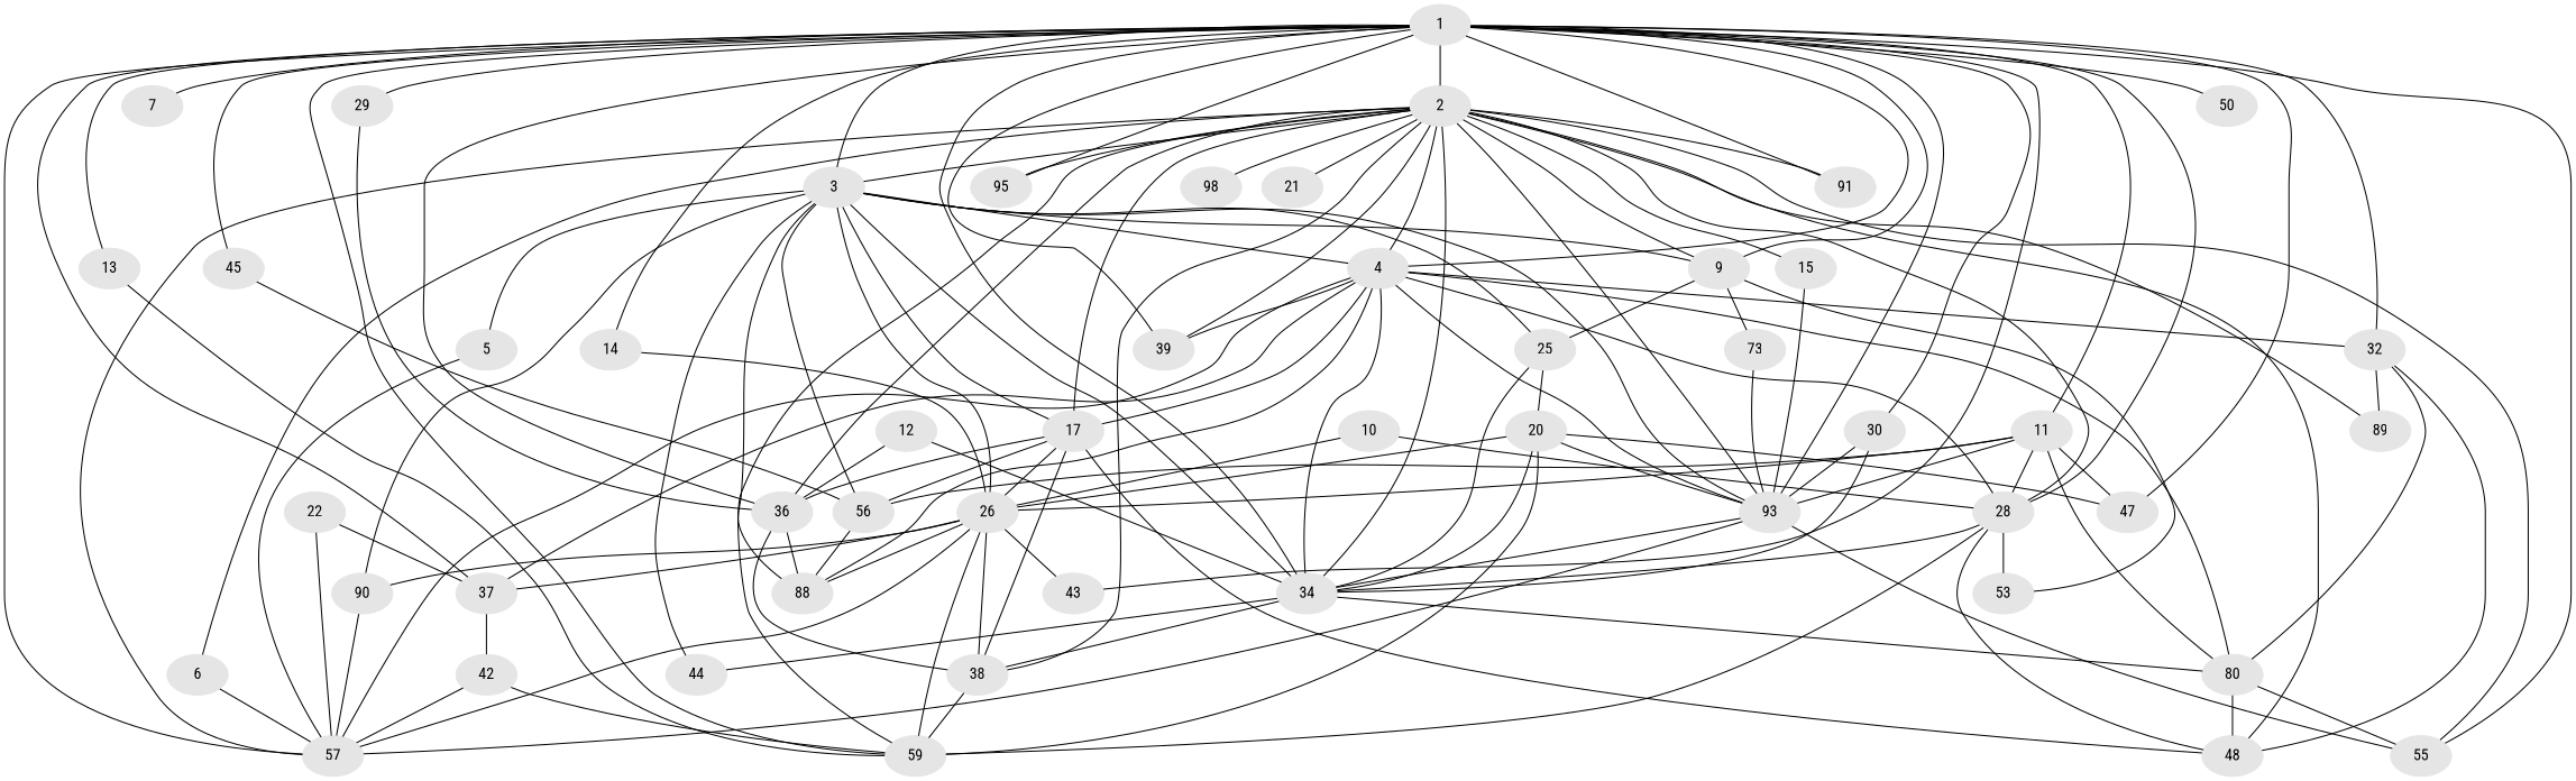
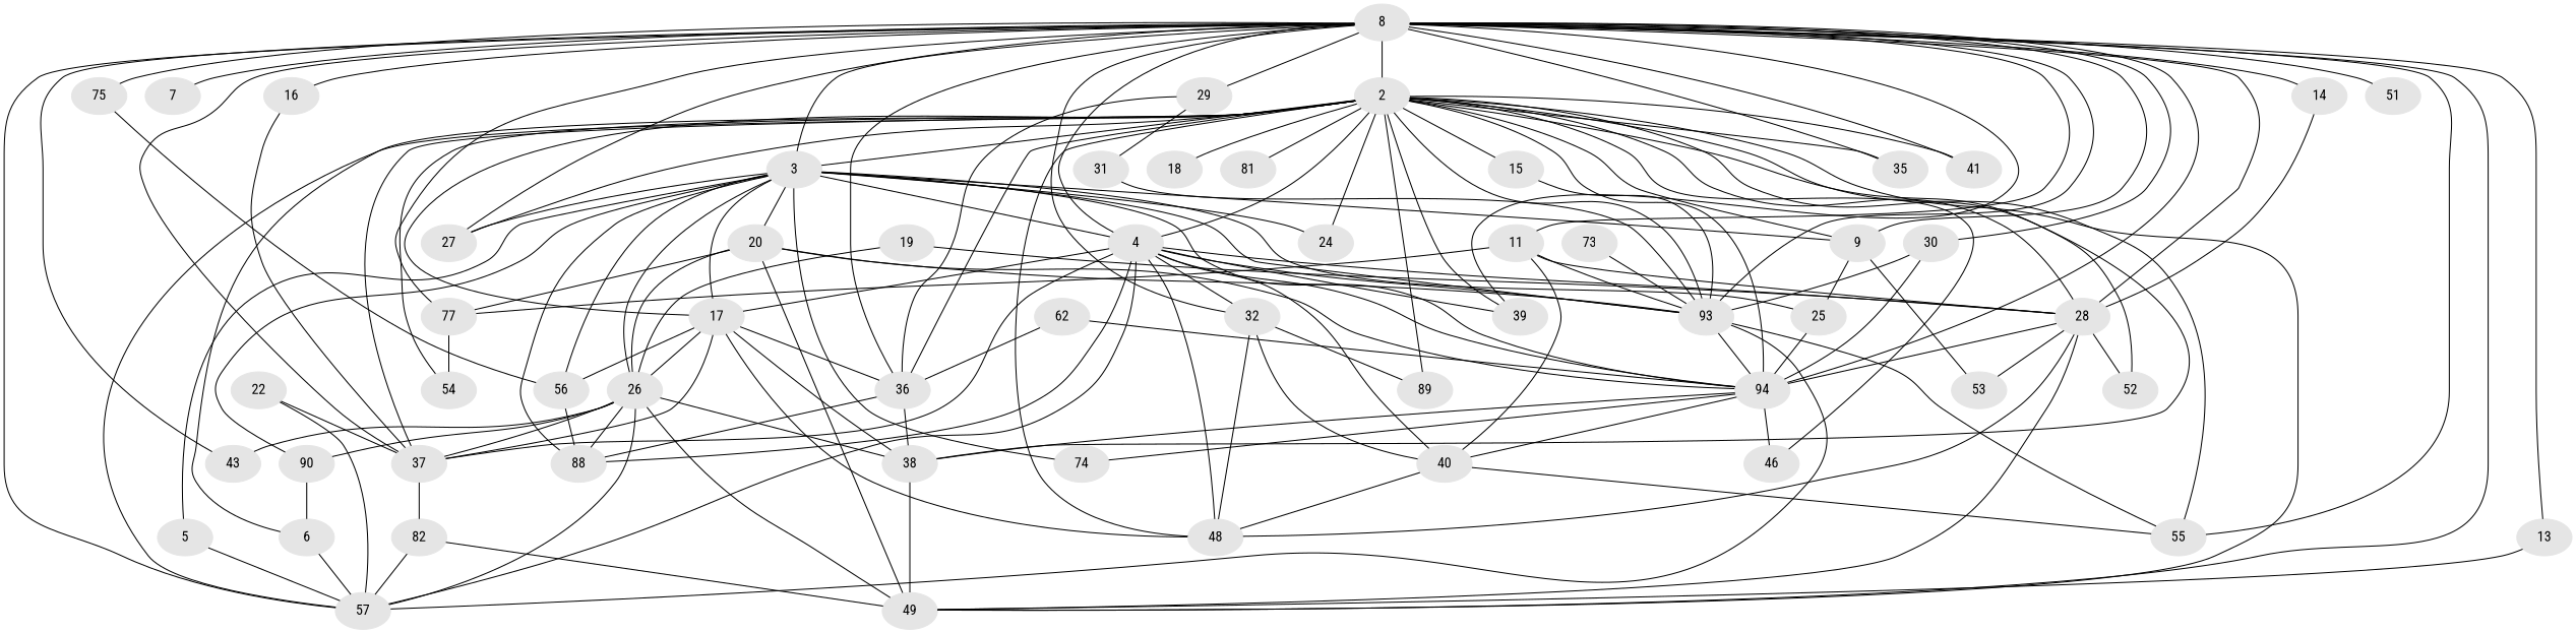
  graph {
    fontname="Roboto Condensed"
    node [color=gray90 fontname="Roboto Condensed" style=filled]
    edge [fontname="Roboto Condensed" weight=1.0]
-   1
+   1 [label=8]
    2
    3
    4
    7
    9
    11
    13
    14
+   16
+   27
    28
    29
    30
    32
    n16 [label=93]
-   34
-   35 [label=95]
+   34 [label=94]
+   35
    36
    37
    39
-   41 [label=91]
+   41
    43
-   45
-   47
-   51 [label=50]
+   45 [label=75]
+   47 [label=77]
+   51
    55
    57
-   59
+   59 [label=49]
    6
    15
    17
-   18 [label=98]
-   21
+   18
+   21 [label=81]
+   24
    38
+   46
    48
    n39 [label=89]
+   52
+   54
    5
    20
    25
    26
-   44
+   44 [label=74]
    n47 [label=90]
    56
    n49 [label=88]
-   40 [label=80]
+   40
    n51 [label=73]
    53
-   42
-   10
-   12
+   31
+   42 [label=82]
+   10 [label=19]
+   12 [label=62]
    22
    1 -- 2 [weight=8.0]
    1 -- 3 [weight=4.0]
    1 -- 4 [weight=4.0]
    1 -- 7 [weight=2.0]
    1 -- 9
    1 -- 11
    1 -- 13
    1 -- 14
+   1 -- 16
+   1 -- 27
    1 -- 28
    1 -- 29 [weight=2.0]
    1 -- 30
    1 -- 32 [weight=3.0]
    1 -- n16 [weight=5.0]
    1 -- 34 [weight=4.0]
    1 -- 35
    1 -- 36 [weight=2.0]
    1 -- 37
    1 -- 39
    1 -- 41
    1 -- 43
    1 -- 45
    1 -- 47
    1 -- 51 [weight=2.0]
    1 -- 55
    1 -- 57
    1 -- 59
    2 -- 3 [weight=2.0]
    2 -- 4 [weight=2.0]
    2 -- 9
+   2 -- 27
    2 -- 28
    2 -- n16 [weight=2.0]
    2 -- 34 [weight=2.0]
    2 -- 35 [weight=2.0]
    2 -- 36
+   2 -- 37
    2 -- 39
    2 -- 41
    2 -- 55
    2 -- 57
    2 -- 59
    2 -- 6
    2 -- 15
    2 -- 17
    2 -- 18
    2 -- 21 [weight=2.0]
+   2 -- 24
    2 -- 38
+   2 -- 46
    2 -- 48
    2 -- n39 [weight=3.0]
+   2 -- 52 [weight=2.0]
+   2 -- 54
    3 -- 4
    3 -- 9
+   3 -- 27
    3 -- n16
    3 -- 34
    3 -- 17
+   3 -- 24
    3 -- 5
-   25 -- 20 [weight=2.0]
+   3 -- 20 [weight=2.0]
    3 -- 25
    3 -- 26
    3 -- 44
    3 -- n47
    3 -- 56
    3 -- n49
    4 -- 28
    4 -- 32
    4 -- n16
    4 -- 34
    4 -- 37
    4 -- 39
    4 -- 57
    4 -- 17
+   4 -- 48
    4 -- n49
    4 -- 40
    9 -- 25
-   9 -- n51
    9 -- 53
    11 -- 28
    11 -- n16
    11 -- 47
-   11 -- 26
-   11 -- 56
    11 -- 40
    13 -- 59
-   14 -- 26
+   14 -- 28
+   16 -- 37
    28 -- 34
    28 -- 59
    28 -- 48
+   28 -- 52
    28 -- 53
    29 -- 36
+   29 -- 31
    30 -- n16
    30 -- 34
    32 -- 48
    32 -- n39
    32 -- 40
    n16 -- 34
    n16 -- 55
    n16 -- 57
    34 -- 38
+   34 -- 46
    34 -- 44
    34 -- 40
    36 -- 38
    36 -- n49
    37 -- 42
    45 -- 56
+   47 -- 54
    6 -- 57
    15 -- n16
    17 -- 36
+   17 -- 37
    17 -- 38
    17 -- 48
    17 -- 26
    17 -- 56
    38 -- 59 [weight=2.0]
    5 -- 57
    20 -- n16
    20 -- 34
    20 -- 47
    20 -- 59
    20 -- 26
    25 -- 34
    26 -- 37
    26 -- 43
    26 -- 57
    26 -- 59
    26 -- 38
    26 -- n47
    26 -- n49
-   n47 -- 57
+   n47 -- 6
    56 -- n49
    40 -- 55
    40 -- 48
    n51 -- n16
+   31 -- n16
    42 -- 57
    42 -- 59
    10 -- 28
    10 -- 26
    12 -- 34
    12 -- 36
    22 -- 37
    22 -- 57
  }
